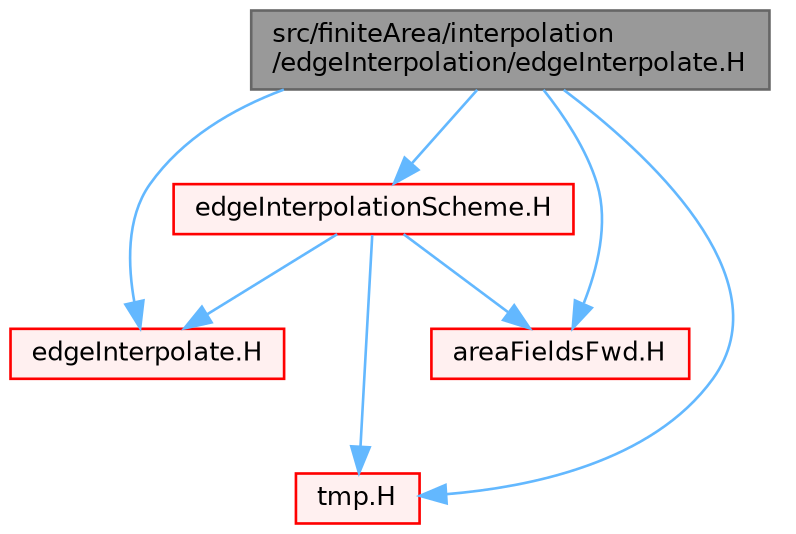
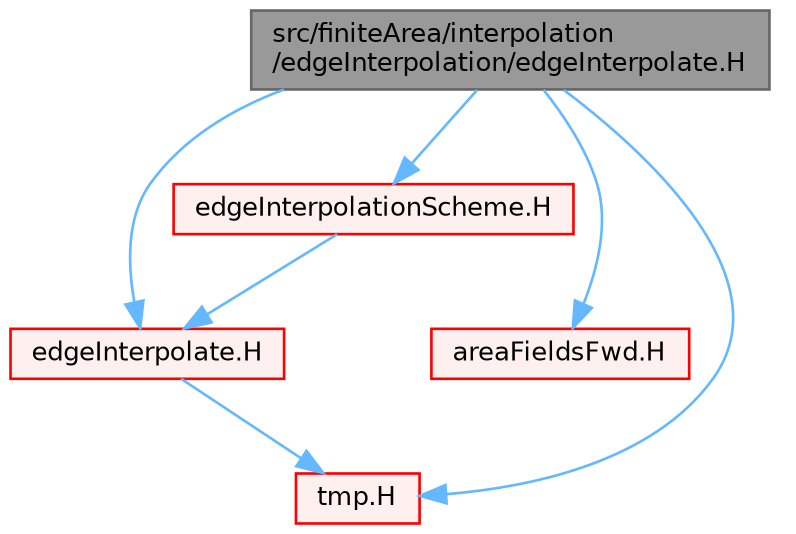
  digraph {
    node [color=red fillcolor="#FFF0F0" fontname=Helvetica fontsize=10 shape=box style=filled]
    edge [color=steelblue1 fontname=Helvetica fontsize=10 labelfontname=Helvetica labelfontsize=10 style=solid]
    n1 [color=gray40 fillcolor=grey60 fontcolor=black height=0.2 label="src/finiteArea/interpolation\l/edgeInterpolation/edgeInterpolate.H" width=0.4]
    n2 [height=0.2 label="tmp.H" width=0.4]
    n3 [height=0.2 label="areaFieldsFwd.H" width=0.4]
    n4 [height=0.2 label="edgeInterpolate.H" width=0.4]
    n5 [height=0.2 label="edgeInterpolationScheme.H" width=0.4]
    n1 -> n2
    n1 -> n3
    n1 -> n4
    n1 -> n5
-   n5 -> n2
-   n5 -> n3
+   n4 -> n2
    n5 -> n4
  }
